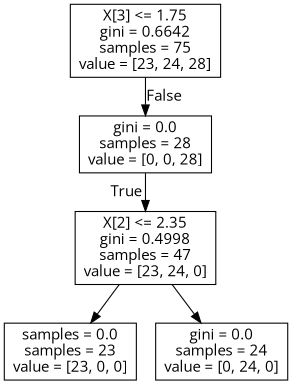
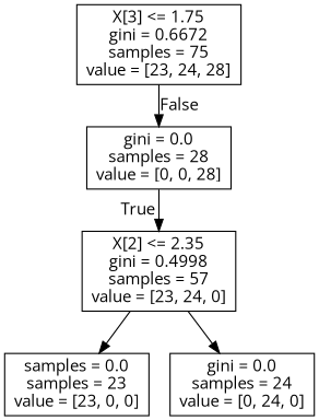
  digraph {
    fontname="Open Sans"
    node [fontname="Open Sans" shape=box]
    edge [fontname="Open Sans"]
-   n1 [label="X[3] <= 1.75\ngini = 0.6642\nsamples = 75\nvalue = [23, 24, 28]"]
+   n1 [label="X[3] <= 1.75\ngini = 0.6672\nsamples = 75\nvalue = [23, 24, 28]"]
    n2 [label="gini = 0.0\nsamples = 28\nvalue = [0, 0, 28]"]
-   n3 [label="X[2] <= 2.35\ngini = 0.4998\nsamples = 47\nvalue = [23, 24, 0]"]
+   n3 [label="X[2] <= 2.35\ngini = 0.4998\nsamples = 57\nvalue = [23, 24, 0]"]
    n4 [label="samples = 0.0\nsamples = 23\nvalue = [23, 0, 0]"]
    n5 [label="gini = 0.0\nsamples = 24\nvalue = [0, 24, 0]"]
    n1 -> n2 [headlabel=False labelangle=-45 labeldistance=2.5]
    n2 -> n3 [headlabel=True labelangle=45 labeldistance=2.5]
    n3 -> n4
    n3 -> n5
  }
